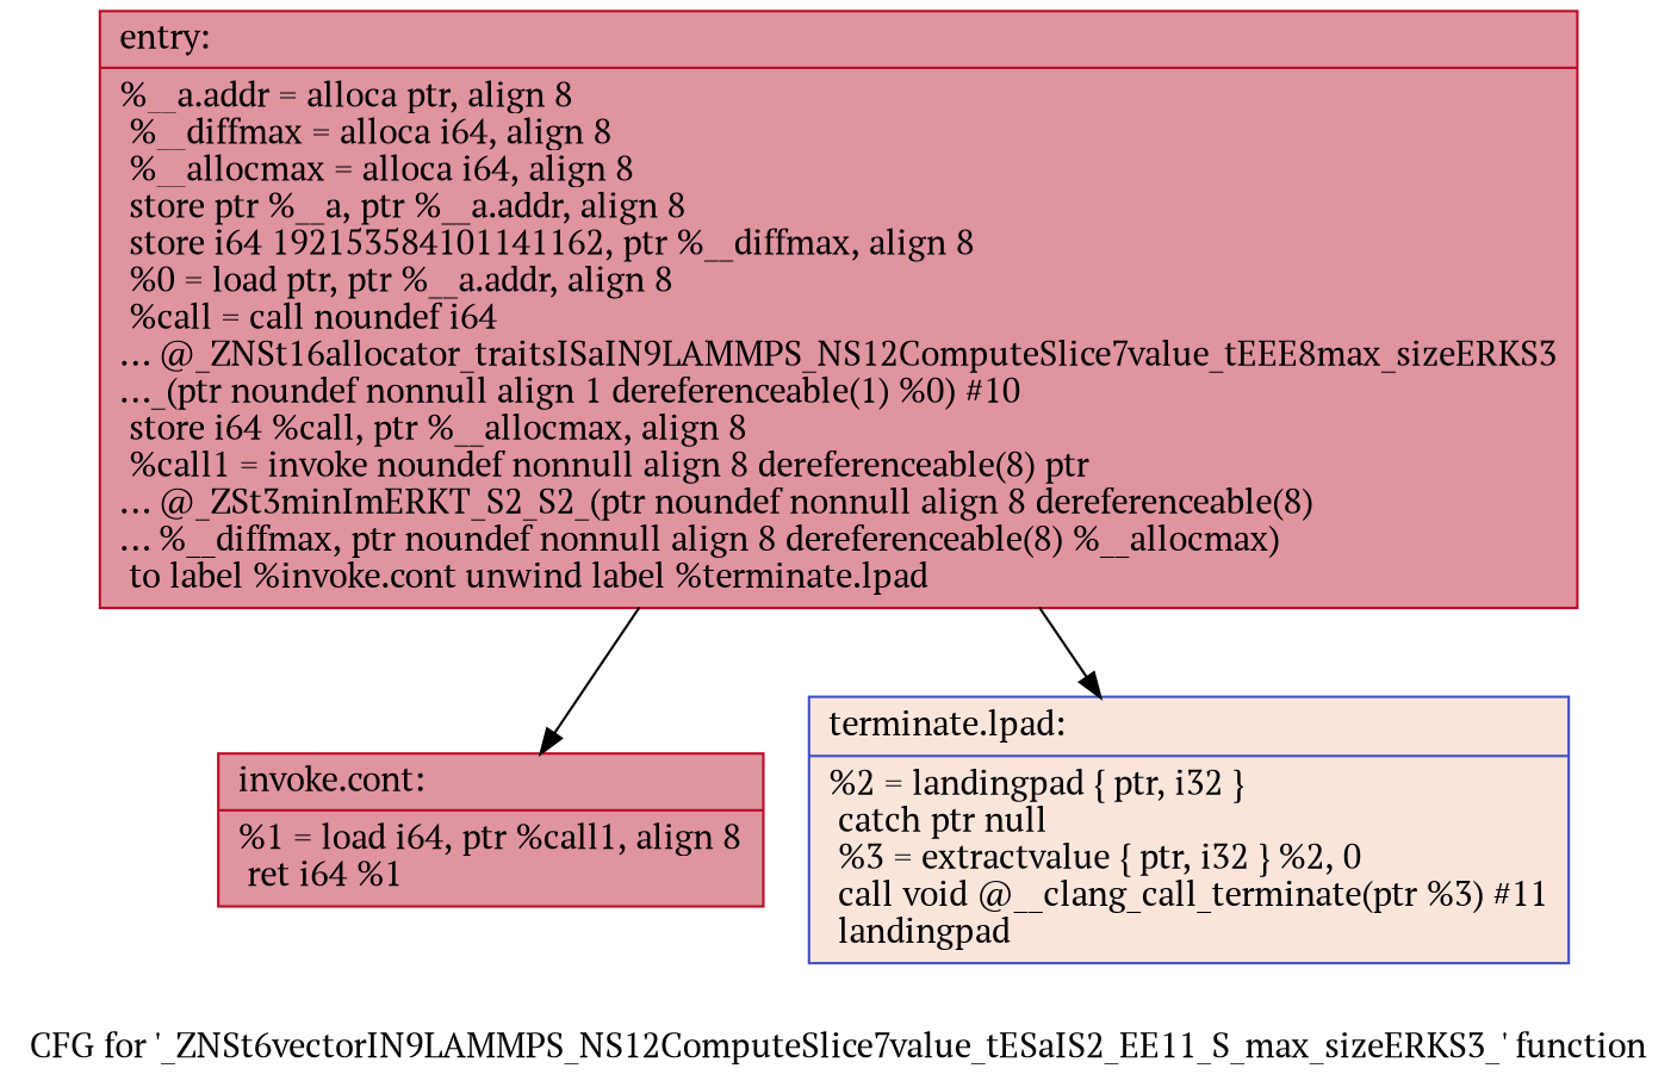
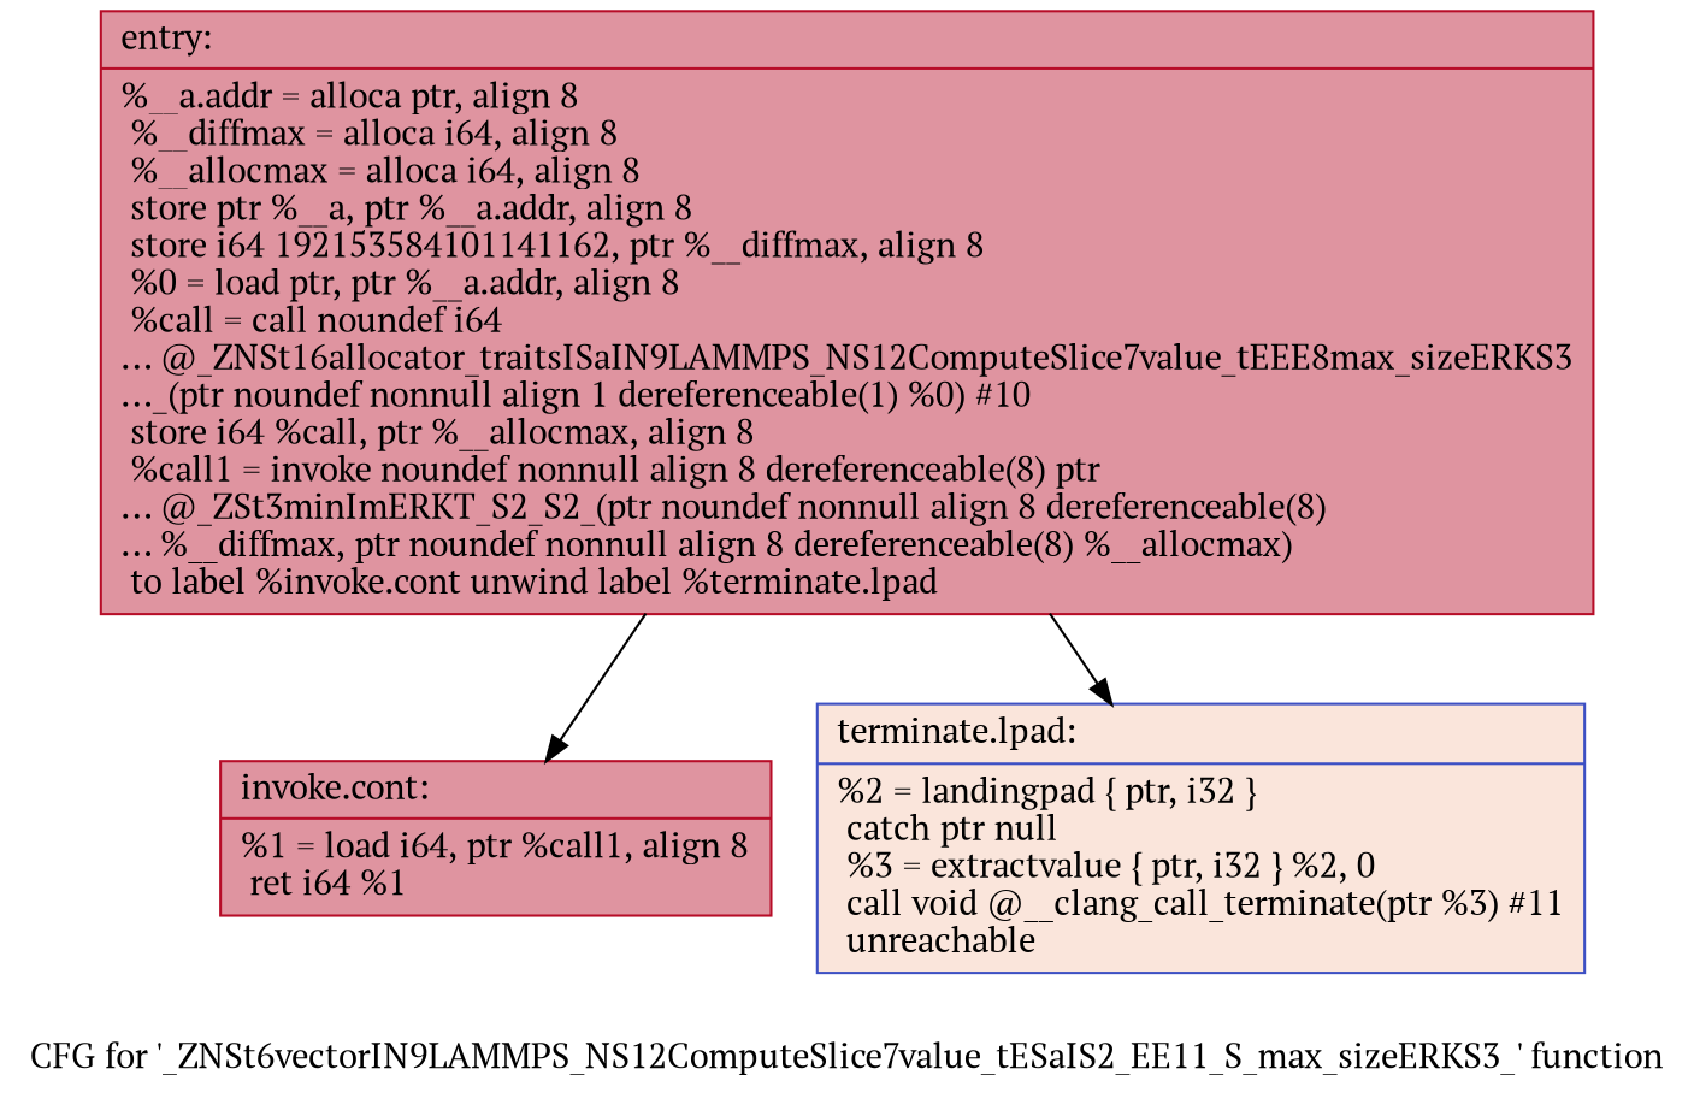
  digraph {
    label="CFG for '_ZNSt6vectorIN9LAMMPS_NS12ComputeSlice7value_tESaIS2_EE11_S_max_sizeERKS3_' function"
    fontname="PT Serif"
    node [color="#b70d28ff" fillcolor="#b70d2870" fontname="PT Serif" shape=record style=filled]
    edge [fontname="PT Serif"]
    n1 [label="{entry:\l|  %__a.addr = alloca ptr, align 8\l  %__diffmax = alloca i64, align 8\l  %__allocmax = alloca i64, align 8\l  store ptr %__a, ptr %__a.addr, align 8\l  store i64 192153584101141162, ptr %__diffmax, align 8\l  %0 = load ptr, ptr %__a.addr, align 8\l  %call = call noundef i64\l... @_ZNSt16allocator_traitsISaIN9LAMMPS_NS12ComputeSlice7value_tEEE8max_sizeERKS3\l..._(ptr noundef nonnull align 1 dereferenceable(1) %0) #10\l  store i64 %call, ptr %__allocmax, align 8\l  %call1 = invoke noundef nonnull align 8 dereferenceable(8) ptr\l... @_ZSt3minImERKT_S2_S2_(ptr noundef nonnull align 8 dereferenceable(8)\l... %__diffmax, ptr noundef nonnull align 8 dereferenceable(8) %__allocmax)\l          to label %invoke.cont unwind label %terminate.lpad\l}"]
    n2 [label="{invoke.cont:\l|  %1 = load i64, ptr %call1, align 8\l  ret i64 %1\l}"]
-   n3 [color="#3d50c3ff" fillcolor="#f4c5ad70" label="{terminate.lpad:\l|  %2 = landingpad \{ ptr, i32 \}\l          catch ptr null\l  %3 = extractvalue \{ ptr, i32 \} %2, 0\l  call void @__clang_call_terminate(ptr %3) #11\l  landingpad\l}"]
+   n3 [color="#3d50c3ff" fillcolor="#f4c5ad70" label="{terminate.lpad:\l|  %2 = landingpad \{ ptr, i32 \}\l          catch ptr null\l  %3 = extractvalue \{ ptr, i32 \} %2, 0\l  call void @__clang_call_terminate(ptr %3) #11\l  unreachable\l}"]
    n1 -> n2
    n1 -> n3
  }
